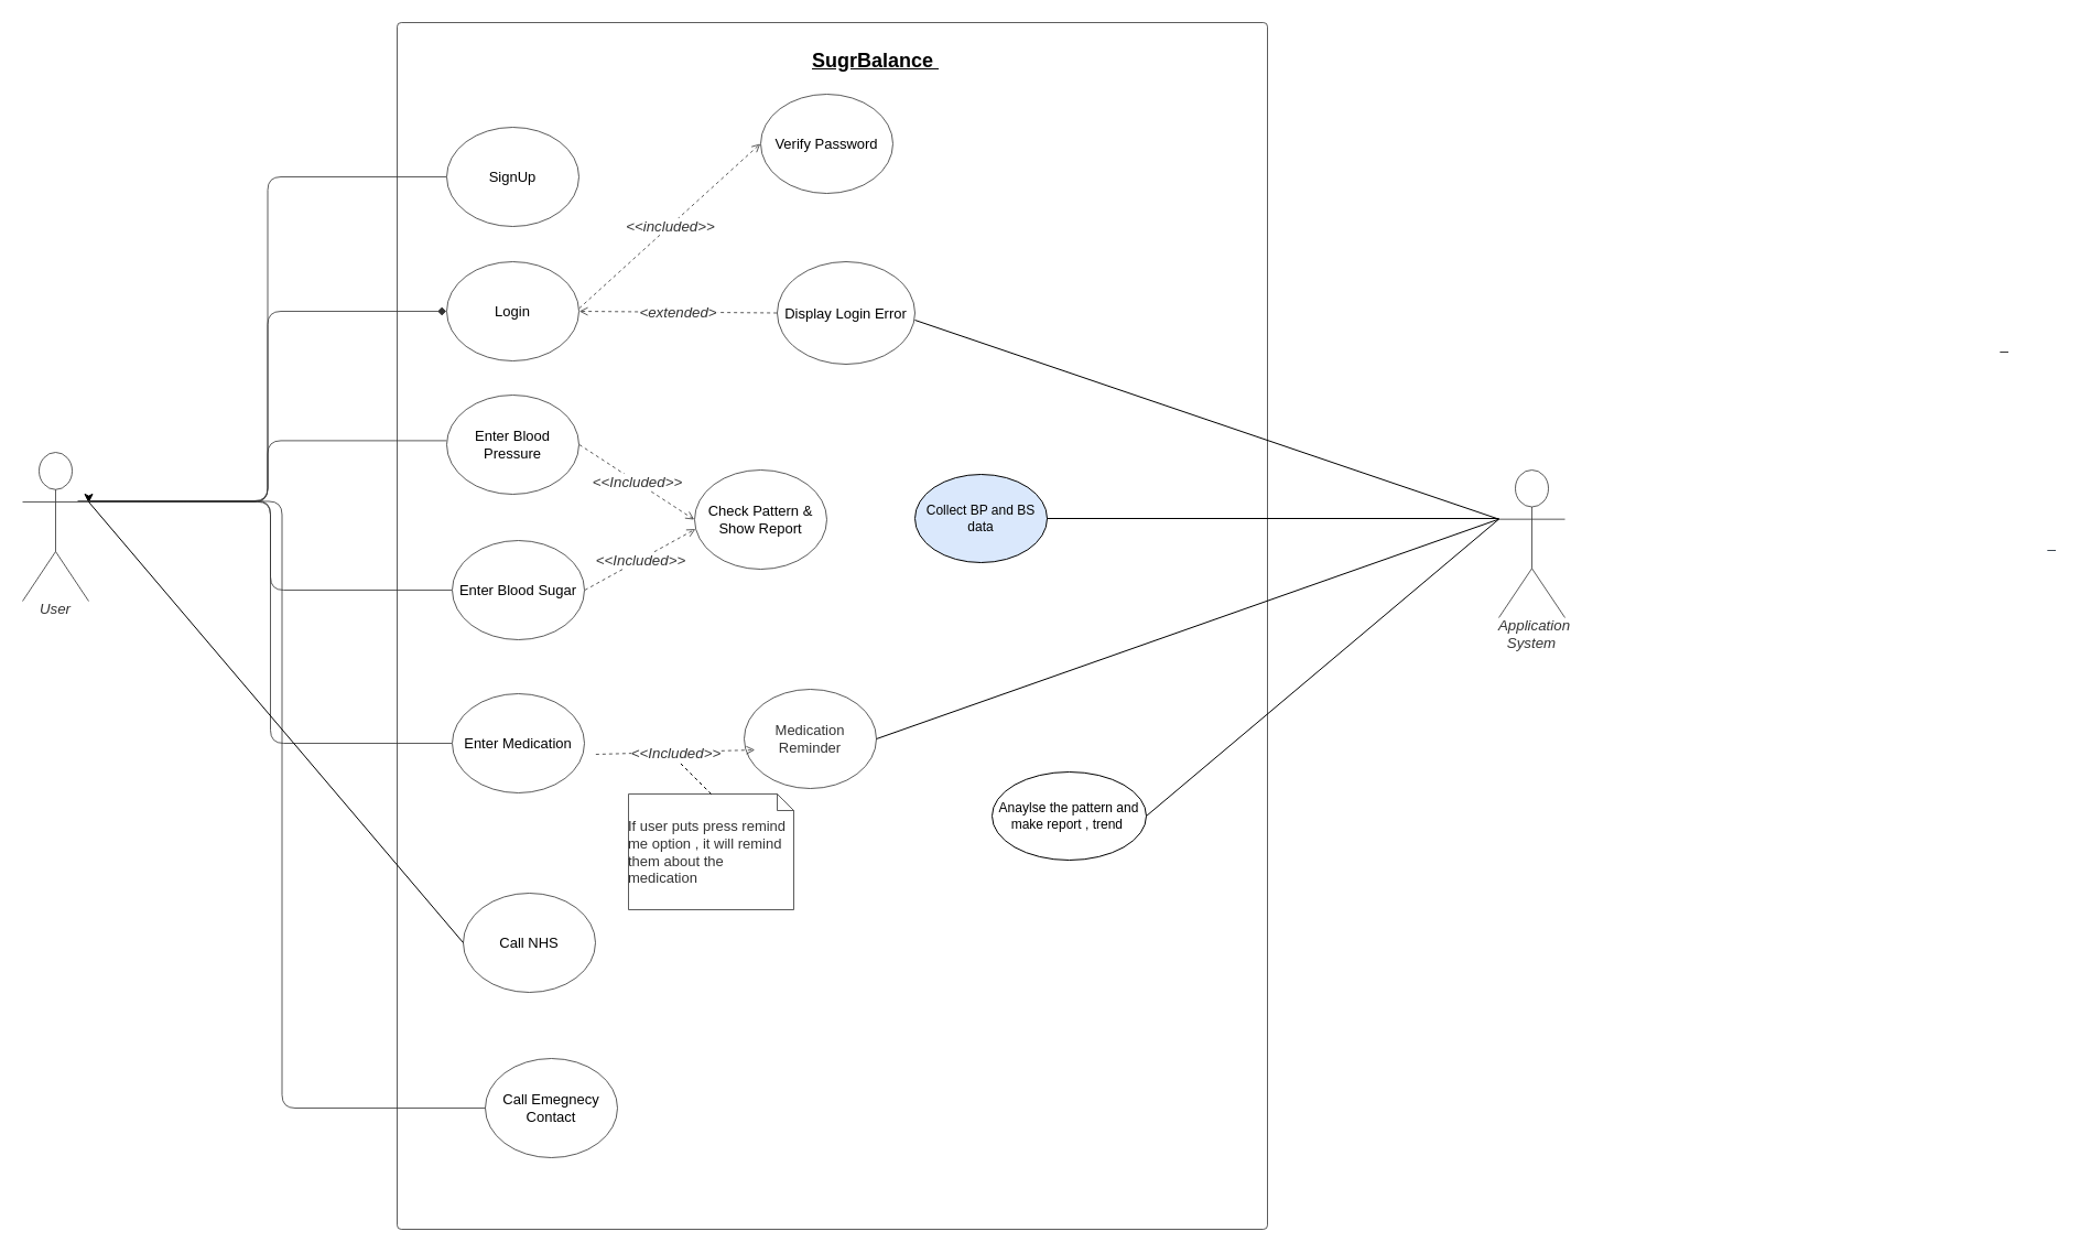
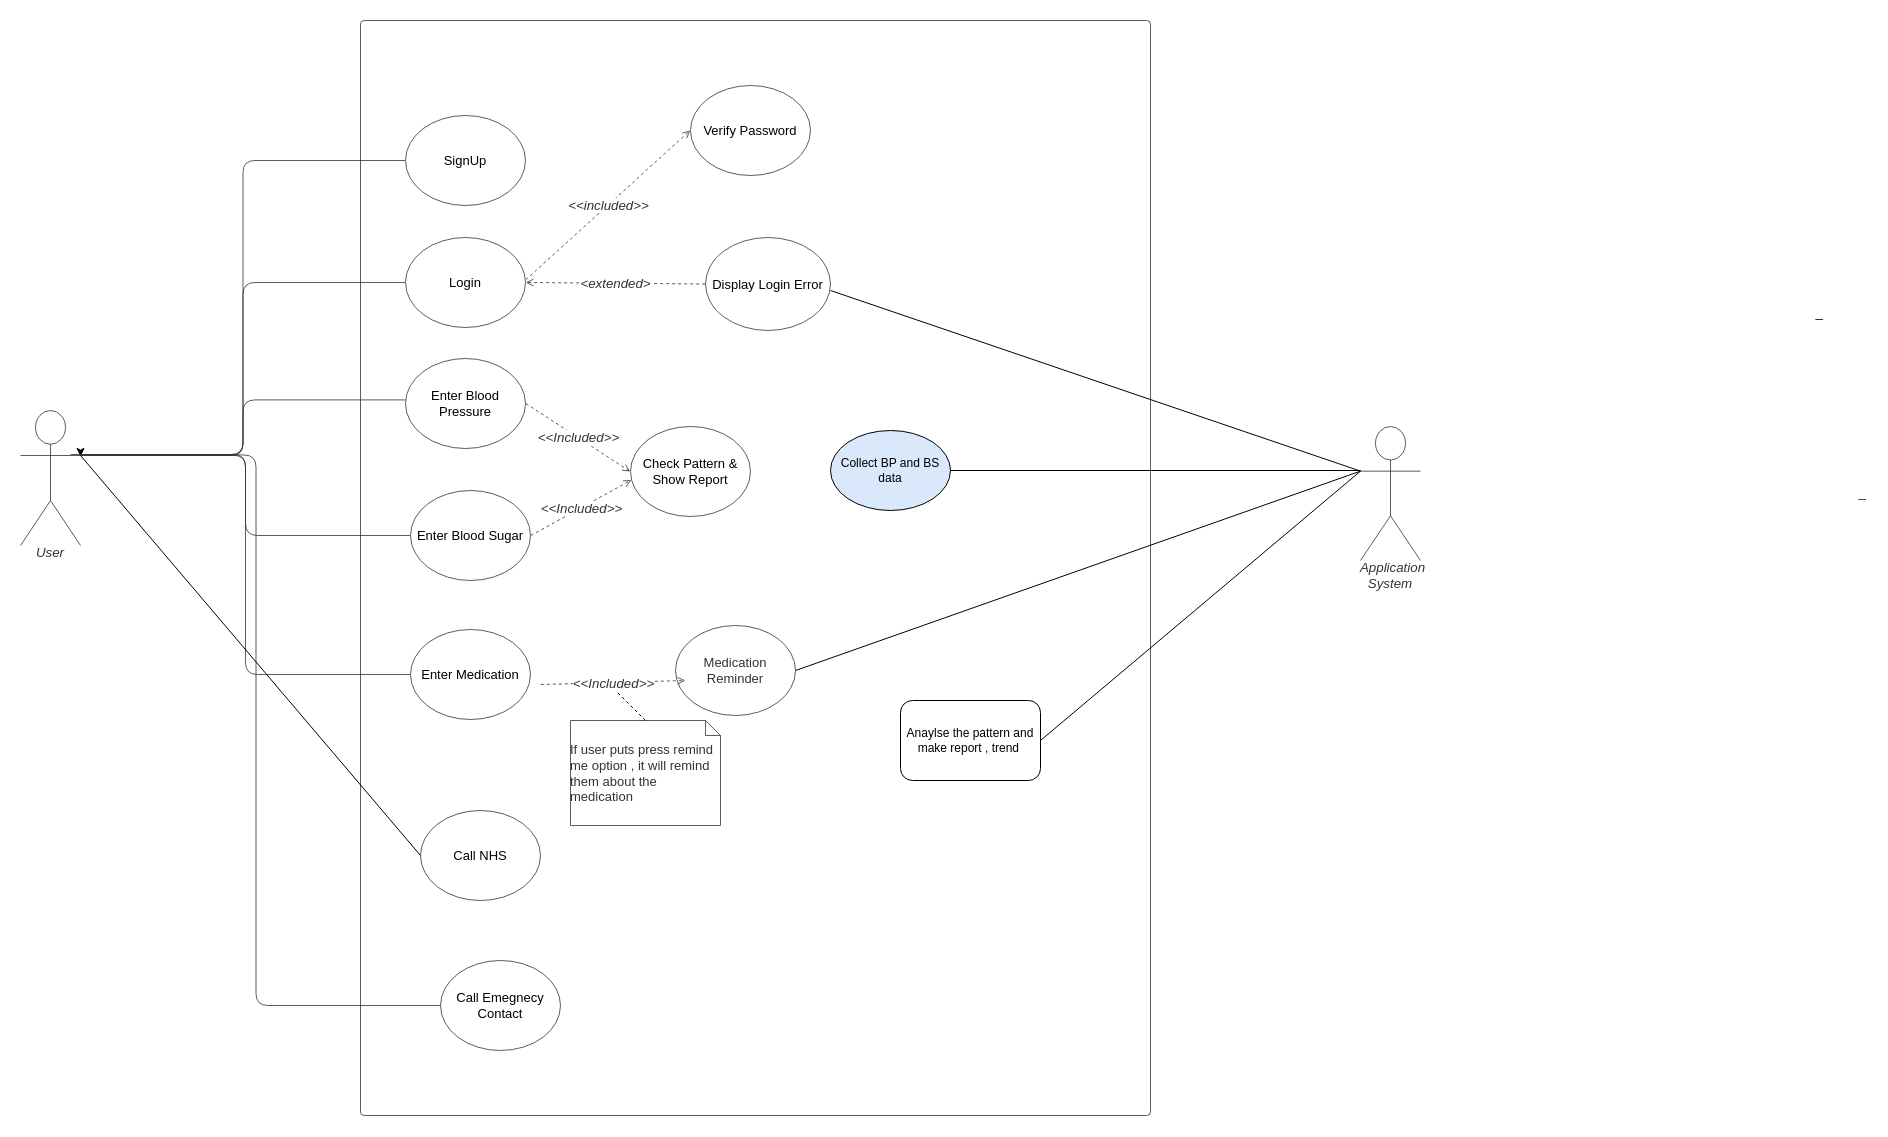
  <mxCell id="0" />
  <mxCell id="1" parent="0" />
  <mxCell id="2" value="" style="html=1;overflow=block;blockSpacing=1;whiteSpace=wrap;container=1;whiteSpace=wrap;fontSize=16.7;fontColor=#333333;fontStyle=3;spacing=0;verticalAlign=bottom;strokeColor=#333333;strokeOpacity=100;fillOpacity=0;rounded=1;absoluteArcSize=1;arcSize=7.5;fillColor=#000000;strokeWidth=0.8;" parent="1" vertex="1"><mxGeometry x="360" y="20" width="790" height="1095" as="geometry" /></mxCell>
- <mxCell id="3" value="&lt;font style=&quot;font-size: 18px&quot;&gt;&lt;b&gt;&lt;u&gt;SugrBalance&amp;nbsp;&lt;/u&gt;&lt;/b&gt;&lt;br&gt;&lt;/font&gt;" style="text;html=1;strokeColor=none;fillColor=none;align=center;verticalAlign=middle;whiteSpace=wrap;rounded=0;" parent="2" vertex="1"><mxGeometry x="379.31" y="25" width="110.69" height="20" as="geometry" /></mxCell>
  <mxCell id="4" value="Display Login Error " style="html=1;overflow=block;blockSpacing=1;whiteSpace=wrap;ellipse;whiteSpace=wrap;fontSize=13;spacing=0;strokeColor=#333333;strokeOpacity=100;fillOpacity=100;rounded=1;absoluteArcSize=1;arcSize=12;fillColor=#ffffff;strokeWidth=0.8;" parent="2" vertex="1"><mxGeometry x="345" y="217" width="125" height="93" as="geometry" /></mxCell>
  <mxCell id="5" value="Collect BP and BS data" style="ellipse;whiteSpace=wrap;html=1;fillColor=#dae8fc;" parent="2" vertex="1"><mxGeometry x="470" y="410" width="120" height="80" as="geometry" /></mxCell>
- <mxCell id="6" value="Anaylse the pattern and make report , trend&amp;nbsp;" style="ellipse;whiteSpace=wrap;html=1;" parent="2" vertex="1"><mxGeometry x="540" y="680" width="140" height="80" as="geometry" /></mxCell>
+ <mxCell id="6" value="Anaylse the pattern and make report , trend&amp;nbsp;" style="whiteSpace=wrap;html=1;rounded=1;" parent="2" vertex="1"><mxGeometry x="540" y="680" width="140" height="80" as="geometry" /></mxCell>
  <mxCell id="7" value="Call Emegnecy Contact " style="html=1;overflow=block;blockSpacing=1;whiteSpace=wrap;ellipse;whiteSpace=wrap;fontSize=13;spacing=0;strokeColor=#333333;strokeOpacity=100;fillOpacity=100;rounded=1;absoluteArcSize=1;arcSize=12;fillColor=#ffffff;strokeWidth=0.8;" parent="2" vertex="1"><mxGeometry x="80" y="940" width="120" height="90" as="geometry" /></mxCell>
  <mxCell id="8" value="Call NHS" style="html=1;overflow=block;blockSpacing=1;whiteSpace=wrap;ellipse;whiteSpace=wrap;fontSize=13;spacing=0;strokeColor=#333333;strokeOpacity=100;fillOpacity=100;rounded=1;absoluteArcSize=1;arcSize=12;fillColor=#ffffff;strokeWidth=0.8;" parent="2" vertex="1"><mxGeometry x="60" y="790" width="120" height="90" as="geometry" /></mxCell>
  <mxCell id="9" value="If user puts press remind me option , it will remind them about the medication " style="html=1;overflow=block;blockSpacing=1;whiteSpace=wrap;shape=note;size=15;whiteSpace=wrap;fontSize=13;fontColor=#333333;align=center;align=left;spacing=0;strokeColor=#333333;strokeOpacity=100;fillOpacity=100;rounded=1;absoluteArcSize=1;arcSize=12;fillColor=#ffffff;strokeWidth=0.8;" parent="2" vertex="1"><mxGeometry x="210" y="700" width="150" height="105" as="geometry" /></mxCell>
  <mxCell id="10" style="edgeStyle=orthogonalEdgeStyle;rounded=0;orthogonalLoop=1;jettySize=auto;html=1;exitX=1;exitY=0.333;exitDx=0;exitDy=0;exitPerimeter=0;" edge="1" parent="1" source="11"><mxGeometry relative="1" as="geometry"><mxPoint y="456" as="targetPoint" x="80" /></mxGeometry></mxCell>
  <mxCell id="11" value="User" style="html=1;overflow=block;blockSpacing=1;whiteSpace=wrap;shape=umlActor;labelPosition=center;verticalLabelPosition=bottom;verticalAlign=top;whiteSpace=nowrap;whiteSpace=wrap;fontSize=13.3;fontColor=#333333;fontStyle=2;spacing=0;strokeColor=#333333;strokeOpacity=100;rounded=1;absoluteArcSize=1;arcSize=7.5;fillColor=#ffffff;strokeWidth=0.8;" parent="1" vertex="1"><mxGeometry x="20" y="410" width="60" height="135" as="geometry" /></mxCell>
  <mxCell id="12" value="Application System&lt;br&gt;" style="html=1;overflow=block;blockSpacing=1;whiteSpace=wrap;shape=umlActor;labelPosition=center;verticalLabelPosition=bottom;verticalAlign=top;whiteSpace=nowrap;whiteSpace=wrap;fontSize=13.3;fontColor=#333333;fontStyle=2;spacing=0;strokeColor=#333333;strokeOpacity=100;rounded=1;absoluteArcSize=1;arcSize=7.5;fillColor=#ffffff;strokeWidth=0.8;" parent="1" vertex="1"><mxGeometry x="1360" y="426" width="60" height="134" as="geometry" /></mxCell>
  <mxCell id="13" value="" style="group;dropTarget=0;" parent="1" vertex="1"><mxGeometry x="1811" y="309" width="12" height="11" as="geometry" /></mxCell>
  <mxCell id="14" value="" style="shape=image;verticalLabelPosition=bottom;labelBackgroundColor=#ffffff;verticalAlign=top;aspect=fixed;imageAspect=0;image=data:image/svg+xml,PHN2ZyB2aWV3Qm94PSIwIDAgMSAxIiB4bWxucz0iaHR0cDovL3d3dy53My5vcmcvMjAwMC9zdmciPjxwYXRoIGQ9Ik0gMC4wODMgMCBMIDEgMCBMIDEgMSBMIDAgMSBMIDAuMDgzIDAgWiAiIGZpbGw9IiMzMzMzMzNmZiIgc3Ryb2tlPSJyZ2JhKDAsMCwwLDApIiBzdHJva2Utd2lkdGg9IjAuNzUiLz48L3N2Zz4=;html=1;" parent="13" vertex="1"><mxGeometry x="4" y="10" width="8" height="1" as="geometry" /></mxCell>
  <mxCell id="15" value="" style="group;dropTarget=0;" parent="1" vertex="1"><mxGeometry x="1854" y="489" width="12" height="11" as="geometry" /></mxCell>
  <mxCell id="16" value="" style="shape=image;verticalLabelPosition=bottom;labelBackgroundColor=#ffffff;verticalAlign=top;aspect=fixed;imageAspect=0;image=data:image/svg+xml,PHN2ZyB2aWV3Qm94PSIwIDAgMSAxIiB4bWxucz0iaHR0cDovL3d3dy53My5vcmcvMjAwMC9zdmciPjxwYXRoIGQ9Ik0gMC4wODMgMCBMIDEgMCBMIDEgMSBMIDAgMSBMIDAuMDgzIDAgWiAiIGZpbGw9IiMzRDQ3NTIiIHN0cm9rZT0icmdiYSgwLDAsMCwwKSIgc3Ryb2tlLXdpZHRoPSIwLjc1Ii8+PC9zdmc+;html=1;" parent="15" vertex="1"><mxGeometry x="4" y="10" width="8" height="1" as="geometry" /></mxCell>
  <mxCell id="17" value="SignUp" style="html=1;overflow=block;blockSpacing=1;whiteSpace=wrap;ellipse;whiteSpace=wrap;fontSize=13;spacing=0;strokeColor=#333333;strokeOpacity=100;fillOpacity=100;rounded=1;absoluteArcSize=1;arcSize=12;fillColor=#ffffff;strokeWidth=0.8;" parent="1" vertex="1"><mxGeometry x="405" y="115" width="120" height="90" as="geometry" /></mxCell>
  <mxCell id="18" value="Login" style="html=1;overflow=block;blockSpacing=1;whiteSpace=wrap;ellipse;whiteSpace=wrap;fontSize=13;spacing=0;strokeColor=#333333;strokeOpacity=100;fillOpacity=100;rounded=1;absoluteArcSize=1;arcSize=12;fillColor=#ffffff;strokeWidth=0.8;" parent="1" vertex="1"><mxGeometry x="405" y="237" width="120" height="90" as="geometry" /></mxCell>
  <mxCell id="19" value="Enter Blood Pressure" style="html=1;overflow=block;blockSpacing=1;whiteSpace=wrap;ellipse;whiteSpace=wrap;fontSize=13;spacing=0;strokeColor=#333333;strokeOpacity=100;fillOpacity=100;rounded=1;absoluteArcSize=1;arcSize=12;fillColor=#ffffff;strokeWidth=0.8;" parent="1" vertex="1"><mxGeometry x="405" y="358" width="120" height="90" as="geometry" /></mxCell>
  <mxCell id="20" value="Enter Blood Sugar" style="html=1;overflow=block;blockSpacing=1;whiteSpace=wrap;ellipse;whiteSpace=wrap;fontSize=13;spacing=0;strokeColor=#333333;strokeOpacity=100;fillOpacity=100;rounded=1;absoluteArcSize=1;arcSize=12;fillColor=#ffffff;strokeWidth=0.8;" parent="1" vertex="1"><mxGeometry x="410" y="490" width="120" height="90" as="geometry" /></mxCell>
  <mxCell id="21" value="Enter Medication" style="html=1;overflow=block;blockSpacing=1;whiteSpace=wrap;ellipse;whiteSpace=wrap;fontSize=13;spacing=0;strokeColor=#333333;strokeOpacity=100;fillOpacity=100;rounded=1;absoluteArcSize=1;arcSize=12;fillColor=#ffffff;strokeWidth=0.8;" parent="1" vertex="1"><mxGeometry x="410" y="629" width="120" height="90" as="geometry" /></mxCell>
  <mxCell id="22" value="" style="html=1;jettySize=18;whiteSpace=wrap;fontSize=13;strokeColor=#333333;strokeOpacity=100;strokeWidth=0.8;rounded=1;arcSize=24;edgeStyle=orthogonalEdgeStyle;startArrow=none;;endArrow=none;;exitX=1;exitY=0.326;exitPerimeter=0;entryX=-0.003;entryY=0.5;entryPerimeter=0;" parent="1" source="11" target="17" edge="1"><mxGeometry width="100" height="100" relative="1" as="geometry"><Array as="points" /></mxGeometry></mxCell>
  <mxCell id="23" value="" style="html=1;jettySize=18;whiteSpace=wrap;fontSize=13;strokeColor=#333333;strokeOpacity=100;strokeWidth=0.8;rounded=1;arcSize=24;edgeStyle=orthogonalEdgeStyle;startArrow=none;;endArrow=none;;exitX=1;exitY=0.332;exitPerimeter=0;entryX=-0.001;entryY=0.46;entryPerimeter=0;" parent="1" source="11" target="19" edge="1"><mxGeometry width="100" height="100" relative="1" as="geometry"><Array as="points" /></mxGeometry></mxCell>
- <mxCell id="24" value="" style="html=1;jettySize=18;whiteSpace=wrap;fontSize=13;strokeColor=#333333;strokeOpacity=100;strokeWidth=0.8;rounded=1;arcSize=24;edgeStyle=orthogonalEdgeStyle;startArrow=none;endArrow=diamond;exitX=1;exitY=0.332;exitPerimeter=0;entryX=-0.003;entryY=0.5;entryPerimeter=0;" parent="1" source="11" target="18" edge="1"><mxGeometry width="100" height="100" relative="1" as="geometry"><Array as="points" /></mxGeometry></mxCell>
+ <mxCell id="24" value="" style="html=1;jettySize=18;whiteSpace=wrap;fontSize=13;strokeColor=#333333;strokeOpacity=100;strokeWidth=0.8;rounded=1;arcSize=24;edgeStyle=orthogonalEdgeStyle;startArrow=none;;endArrow=none;;exitX=1;exitY=0.332;exitPerimeter=0;entryX=-0.003;entryY=0.5;entryPerimeter=0;" parent="1" source="11" target="18" edge="1"><mxGeometry width="100" height="100" relative="1" as="geometry"><Array as="points" /></mxGeometry></mxCell>
  <mxCell id="25" value="" style="html=1;jettySize=18;whiteSpace=wrap;fontSize=13;strokeColor=#333333;strokeOpacity=100;strokeWidth=0.8;rounded=1;arcSize=24;edgeStyle=orthogonalEdgeStyle;startArrow=none;;endArrow=none;;exitX=1;exitY=0.332;exitPerimeter=0;entryX=-0.003;entryY=0.5;entryPerimeter=0;" parent="1" source="11" target="20" edge="1"><mxGeometry width="100" height="100" relative="1" as="geometry"><Array as="points" /></mxGeometry></mxCell>
  <mxCell id="26" value="" style="html=1;jettySize=18;whiteSpace=wrap;fontSize=13;strokeColor=#333333;strokeOpacity=100;strokeWidth=0.8;rounded=1;arcSize=24;edgeStyle=orthogonalEdgeStyle;startArrow=none;;endArrow=none;;exitX=1;exitY=0.326;exitPerimeter=0;entryX=-0.003;entryY=0.5;entryPerimeter=0;" parent="1" source="11" target="21" edge="1"><mxGeometry width="100" height="100" relative="1" as="geometry"><Array as="points" /></mxGeometry></mxCell>
  <mxCell id="27" value="Verify Password" style="html=1;overflow=block;blockSpacing=1;whiteSpace=wrap;ellipse;whiteSpace=wrap;fontSize=13;spacing=0;strokeColor=#333333;strokeOpacity=100;fillOpacity=100;rounded=1;absoluteArcSize=1;arcSize=12;fillColor=#ffffff;strokeWidth=0.8;" parent="1" vertex="1"><mxGeometry x="690" y="85" width="120" height="90" as="geometry" /></mxCell>
  <mxCell id="28" value="" style="html=1;jettySize=18;whiteSpace=wrap;fontSize=13;strokeColor=#333333;strokeOpacity=100;dashed=1;fixDash=1;strokeWidth=0.8;rounded=0;startArrow=none;;endArrow=open;;exitX=-0.003;exitY=0.5;exitPerimeter=0;entryX=1.003;entryY=0.5;entryPerimeter=0;" parent="1" source="4" target="18" edge="1"><mxGeometry width="100" height="100" relative="1" as="geometry"><Array as="points" /></mxGeometry></mxCell>
  <mxCell id="29" value="&amp;lt;extended&amp;gt;" style="text;html=1;resizable=0;labelBackgroundColor=#ffffff;align=center;verticalAlign=middle;fontStyle=2;fontColor=#333333;;fontSize=13.3;" parent="28" vertex="1"><mxGeometry relative="1" as="geometry" /></mxCell>
  <mxCell id="30" value="" style="html=1;jettySize=18;whiteSpace=wrap;fontSize=13;strokeColor=#333333;strokeOpacity=100;dashed=1;fixDash=1;strokeWidth=0.8;rounded=0;startArrow=none;;endArrow=open;;exitX=1.002;exitY=0.47;exitPerimeter=0;entryX=-0.003;entryY=0.5;entryPerimeter=0;" parent="1" source="18" target="27" edge="1"><mxGeometry width="100" height="100" relative="1" as="geometry"><Array as="points" /></mxGeometry></mxCell>
  <mxCell id="31" value="&amp;lt;&amp;lt;included&amp;gt;&amp;gt;" style="text;html=1;resizable=0;labelBackgroundColor=#ffffff;align=center;verticalAlign=middle;fontStyle=2;fontColor=#333333;;fontSize=13.3;" parent="30" vertex="1"><mxGeometry relative="1" as="geometry" /></mxCell>
  <mxCell id="32" value="Medication Reminder" style="html=1;overflow=block;blockSpacing=1;whiteSpace=wrap;ellipse;whiteSpace=wrap;fontSize=13;fontColor=#333333;align=center;spacing=0;strokeColor=#333333;strokeOpacity=100;fillOpacity=100;rounded=1;absoluteArcSize=1;arcSize=12;fillColor=#ffffff;strokeWidth=0.8;" parent="1" vertex="1"><mxGeometry x="675" y="625" width="120" height="90" as="geometry" /></mxCell>
  <mxCell id="33" value="" style="html=1;jettySize=18;whiteSpace=wrap;fontSize=13;strokeColor=#333333;strokeOpacity=100;strokeWidth=0.8;rounded=1;arcSize=24;edgeStyle=orthogonalEdgeStyle;startArrow=none;;endArrow=none;;entryX=0;entryY=0.5;entryDx=0;entryDy=0;" parent="1" target="7" edge="1"><mxGeometry width="100" height="100" relative="1" as="geometry"><Array as="points" /><mxPoint x="70" y="454" as="sourcePoint" /><mxPoint x="404.67" y="917.5" as="targetPoint" /></mxGeometry></mxCell>
  <mxCell id="34" value="Check Pattern &amp; Show Report" style="html=1;overflow=block;blockSpacing=1;whiteSpace=wrap;ellipse;whiteSpace=wrap;fontSize=13;spacing=0;strokeColor=#333333;strokeOpacity=100;fillOpacity=100;rounded=1;absoluteArcSize=1;arcSize=12;fillColor=#ffffff;strokeWidth=0.8;" parent="1" vertex="1"><mxGeometry x="630" y="426" width="120" height="90" as="geometry" /></mxCell>
  <mxCell id="35" value="" style="html=1;jettySize=18;whiteSpace=wrap;fontSize=13;strokeColor=#333333;strokeOpacity=100;dashed=1;fixDash=1;strokeWidth=0.8;rounded=0;startArrow=none;;endArrow=open;;exitX=1.003;exitY=0.5;exitPerimeter=0;entryX=-0.003;entryY=0.5;entryPerimeter=0;" parent="1" source="19" target="34" edge="1"><mxGeometry width="100" height="100" relative="1" as="geometry"><Array as="points" /></mxGeometry></mxCell>
  <mxCell id="36" value="&amp;lt;&amp;lt;Included&amp;gt;&amp;gt;" style="text;html=1;resizable=0;labelBackgroundColor=#ffffff;align=center;verticalAlign=middle;fontStyle=2;fontColor=#333333;;fontSize=13.3;" parent="35" vertex="1"><mxGeometry relative="1" as="geometry" /></mxCell>
  <mxCell id="37" value="" style="html=1;jettySize=18;whiteSpace=wrap;fontSize=13;strokeColor=#333333;strokeOpacity=100;dashed=1;fixDash=1;strokeWidth=0.8;rounded=0;startArrow=none;;endArrow=open;;exitX=1.003;exitY=0.5;exitPerimeter=0;entryX=0.006;entryY=0.596;entryPerimeter=0;" parent="1" source="20" target="34" edge="1"><mxGeometry width="100" height="100" relative="1" as="geometry"><Array as="points" /></mxGeometry></mxCell>
  <mxCell id="38" value="&amp;lt;&amp;lt;Included&amp;gt;&amp;gt;" style="text;html=1;resizable=0;labelBackgroundColor=#ffffff;align=center;verticalAlign=middle;fontStyle=2;fontColor=#333333;;fontSize=13.3;" parent="37" vertex="1"><mxGeometry relative="1" as="geometry" /></mxCell>
  <mxCell id="39" value="" style="endArrow=none;dashed=1;html=1;exitX=0.5;exitY=0;exitDx=0;exitDy=0;exitPerimeter=0;" parent="1" source="9" edge="1"><mxGeometry width="50" height="50" relative="1" as="geometry"><mxPoint x="890" y="620" as="sourcePoint" /><mxPoint x="615" y="690" as="targetPoint" /></mxGeometry></mxCell>
  <mxCell id="40" value="" style="endArrow=none;html=1;exitX=1;exitY=0.5;exitDx=0;exitDy=0;entryX=0;entryY=0.333;entryDx=0;entryDy=0;entryPerimeter=0;" parent="1" source="32" target="12" edge="1"><mxGeometry width="50" height="50" relative="1" as="geometry"><mxPoint x="840" y="610" as="sourcePoint" /><mxPoint x="890" y="560" as="targetPoint" /></mxGeometry></mxCell>
  <mxCell id="41" value="" style="endArrow=none;html=1;entryX=1;entryY=0.5;entryDx=0;entryDy=0;" parent="1" target="5" edge="1"><mxGeometry width="50" height="50" relative="1" as="geometry"><mxPoint x="1360" y="470" as="sourcePoint" /><mxPoint x="890" y="560" as="targetPoint" /></mxGeometry></mxCell>
  <mxCell id="42" value="" style="endArrow=none;html=1;entryX=0;entryY=0.333;entryDx=0;entryDy=0;entryPerimeter=0;exitX=1;exitY=0.5;exitDx=0;exitDy=0;" parent="1" source="6" target="12" edge="1"><mxGeometry width="50" height="50" relative="1" as="geometry"><mxPoint x="610" y="590" as="sourcePoint" /><mxPoint x="660" y="540" as="targetPoint" /></mxGeometry></mxCell>
  <mxCell id="43" value="" style="html=1;jettySize=18;whiteSpace=wrap;fontSize=13;strokeColor=#333333;strokeOpacity=100;dashed=1;fixDash=1;strokeWidth=0.8;rounded=0;startArrow=none;;endArrow=open;;exitX=1.003;exitY=0.5;exitPerimeter=0;entryX=-0.003;entryY=0.5;entryPerimeter=0;" edge="1" parent="1"><mxGeometry width="100" height="100" relative="1" as="geometry"><Array as="points" /><mxPoint x="540.36" y="684" as="sourcePoint" /><mxPoint x="684.64" y="680" as="targetPoint" /></mxGeometry></mxCell>
  <mxCell id="44" value="&amp;lt;&amp;lt;Included&amp;gt;&amp;gt;" style="text;html=1;resizable=0;labelBackgroundColor=#ffffff;align=center;verticalAlign=middle;fontStyle=2;fontColor=#333333;;fontSize=13.3;" vertex="1" parent="43"><mxGeometry relative="1" as="geometry" /></mxCell>
  <mxCell id="45" value="" style="endArrow=none;html=1;rounded=0;exitX=0;exitY=0.333;exitDx=0;exitDy=0;exitPerimeter=0;" edge="1" parent="1" source="12"><mxGeometry width="50" height="50" relative="1" as="geometry"><mxPoint x="870" y="520" as="sourcePoint" /><mxPoint x="830" y="290" as="targetPoint" /></mxGeometry></mxCell>
  <mxCell id="46" value="" style="endArrow=none;html=1;rounded=0;exitX=0;exitY=0.5;exitDx=0;exitDy=0;entryX=1;entryY=0.333;entryDx=0;entryDy=0;entryPerimeter=0;" edge="1" parent="1" source="8" target="11"><mxGeometry width="50" height="50" relative="1" as="geometry"><mxPoint x="910" y="670" as="sourcePoint" /><mxPoint y="450" as="targetPoint" x="80" /></mxGeometry></mxCell>
